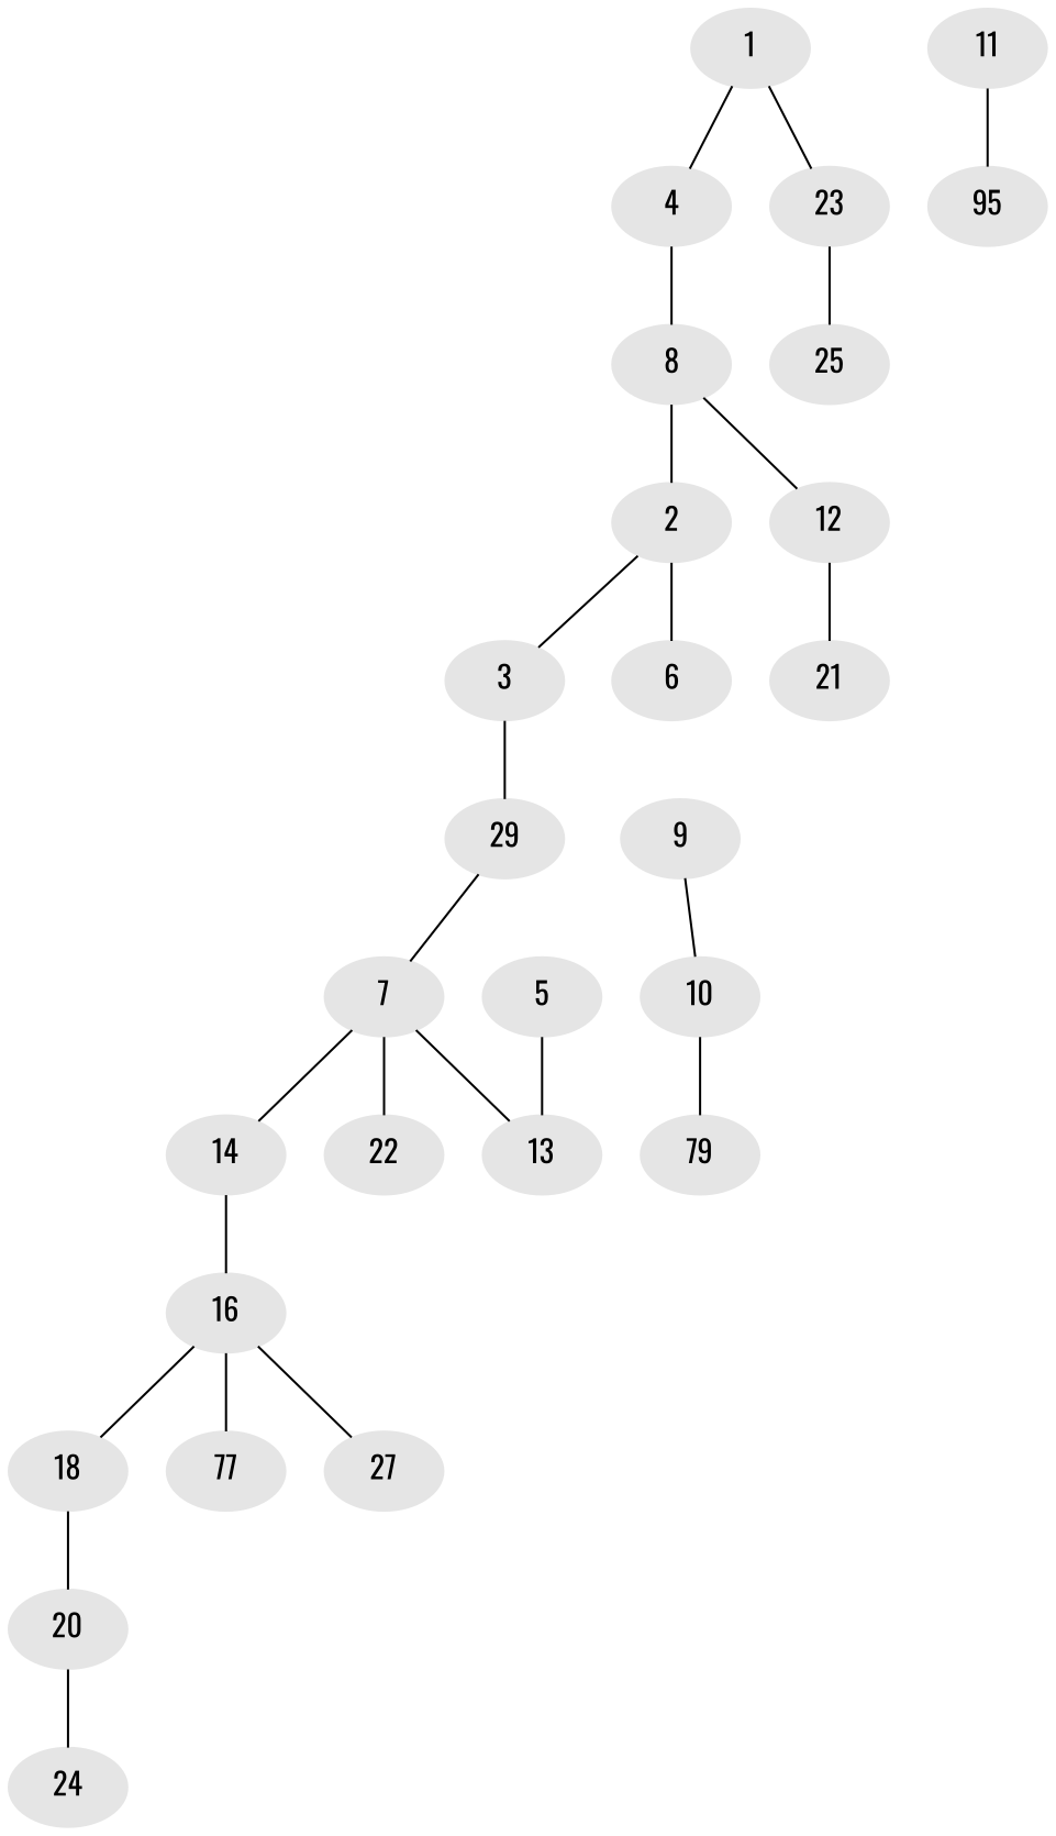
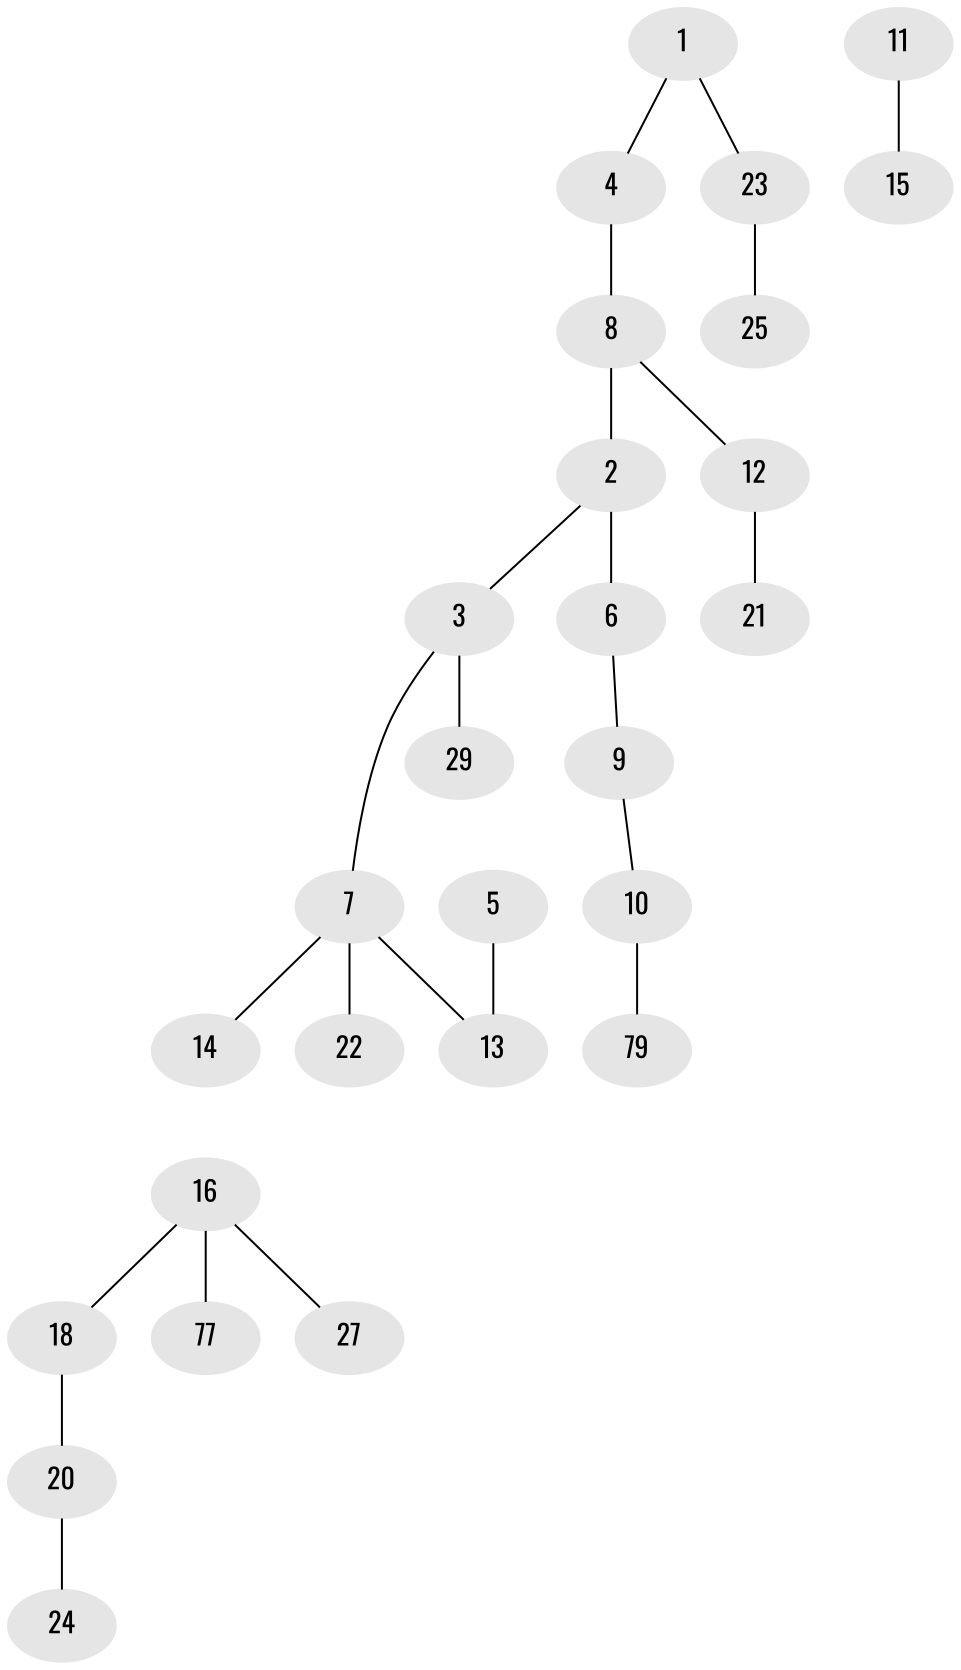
  graph {
    fontname=Oswald
    node [color=gray90 fontname=Oswald style=filled]
    edge [fontname=Oswald weight=1.0]
    1
    4
    23
    2
    3
    6
    8
    25
    7
    29
    9
    5
    13
    14
    22
    12
    10
    11
-   15 [label=95]
+   15
    16
    21
    n22 [label=79]
    18
    n24 [label=77]
    27
    20
    24
    1 -- 4
    1 -- 23
    4 -- 8
    23 -- 25
    2 -- 3
    2 -- 6
-   29 -- 7
+   3 -- 7
    3 -- 29
+   6 -- 9
    8 -- 2 [weight=6.0]
    8 -- 12
    7 -- 13
    7 -- 14 [weight=2.0]
    7 -- 22
    9 -- 10
    5 -- 13
-   14 -- 16 [weight=2.0]
    12 -- 21 [weight=2.0]
    10 -- n22 [weight=2.0]
    11 -- 15 [weight=2.0]
    16 -- 18
    16 -- n24
    16 -- 27
    18 -- 20
    20 -- 24 [weight=2.0]
  }
